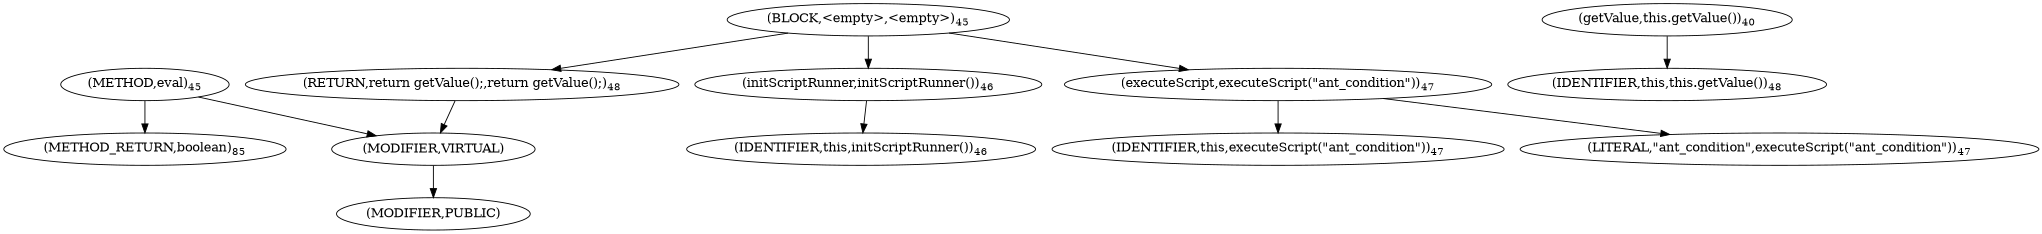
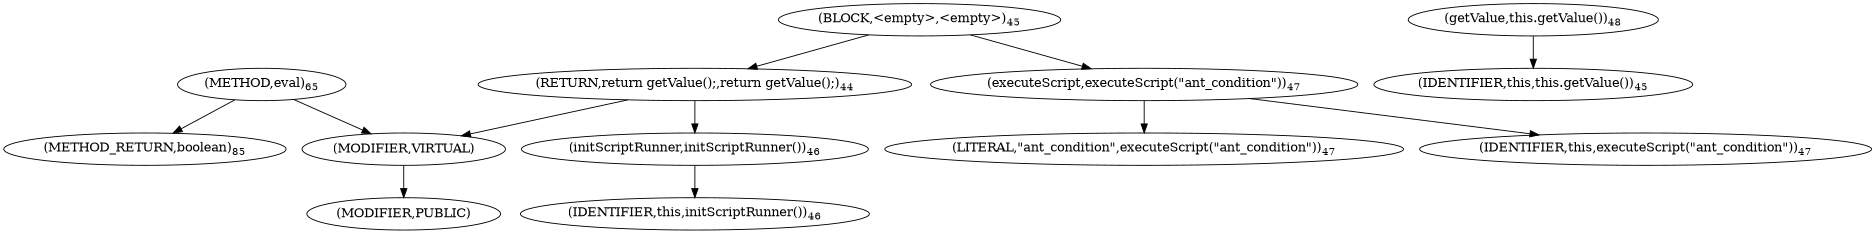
  digraph {
-   n1 [label=<(METHOD,eval)<SUB>45</SUB>>]
+   n1 [label=<(METHOD,eval)<SUB>65</SUB>>]
    n2 [label=<(MODIFIER,VIRTUAL)>]
    n3 [label=<(METHOD_RETURN,boolean)<SUB>85</SUB>>]
    n4 [label=<(BLOCK,&lt;empty&gt;,&lt;empty&gt;)<SUB>45</SUB>>]
    n5 [label=<(initScriptRunner,initScriptRunner())<SUB>46</SUB>>]
    n6 [label=<(executeScript,executeScript(&quot;ant_condition&quot;))<SUB>47</SUB>>]
-   n7 [label=<(RETURN,return getValue();,return getValue();)<SUB>48</SUB>>]
+   n7 [label=<(RETURN,return getValue();,return getValue();)<SUB>44</SUB>>]
    n8 [label=<(MODIFIER,PUBLIC)>]
    n9 [label=<(IDENTIFIER,this,initScriptRunner())<SUB>46</SUB>>]
    n10 [label=<(IDENTIFIER,this,executeScript(&quot;ant_condition&quot;))<SUB>47</SUB>>]
    n11 [label=<(LITERAL,&quot;ant_condition&quot;,executeScript(&quot;ant_condition&quot;))<SUB>47</SUB>>]
-   n12 [label=<(getValue,this.getValue())<SUB>40</SUB>>]
-   n13 [label=<(IDENTIFIER,this,this.getValue())<SUB>48</SUB>>]
+   n12 [label=<(getValue,this.getValue())<SUB>48</SUB>>]
+   n13 [label=<(IDENTIFIER,this,this.getValue())<SUB>45</SUB>>]
    n1 -> n2
    n1 -> n3
    n2 -> n8
-   n4 -> n5
+   n7 -> n5
    n4 -> n6
    n4 -> n7
    n5 -> n9
    n6 -> n10
    n6 -> n11
    n7 -> n2
    n12 -> n13
  }
